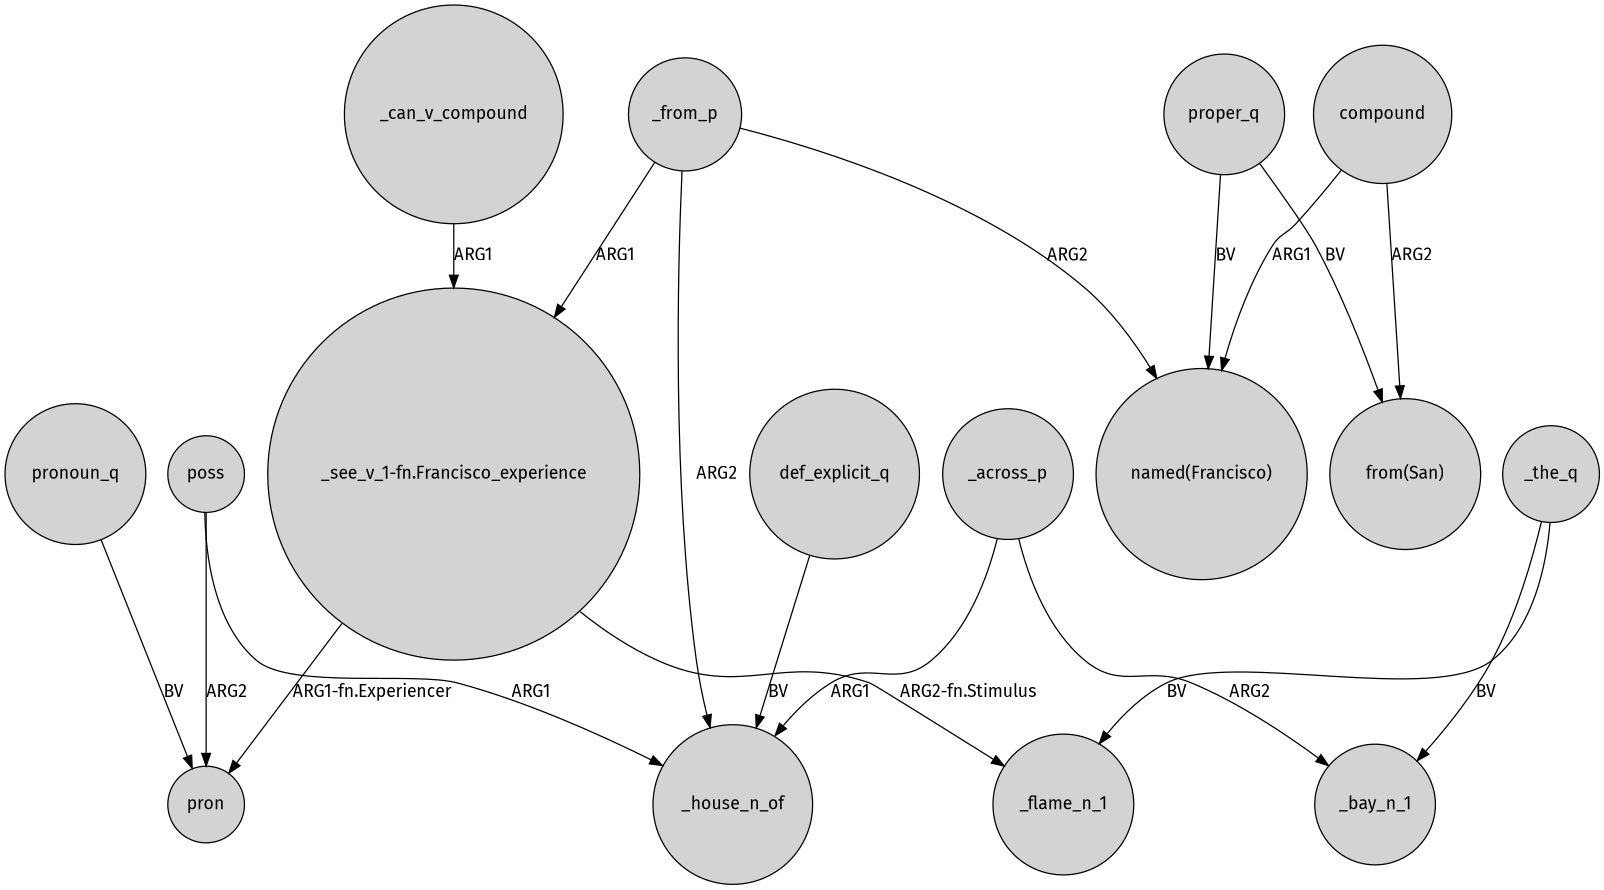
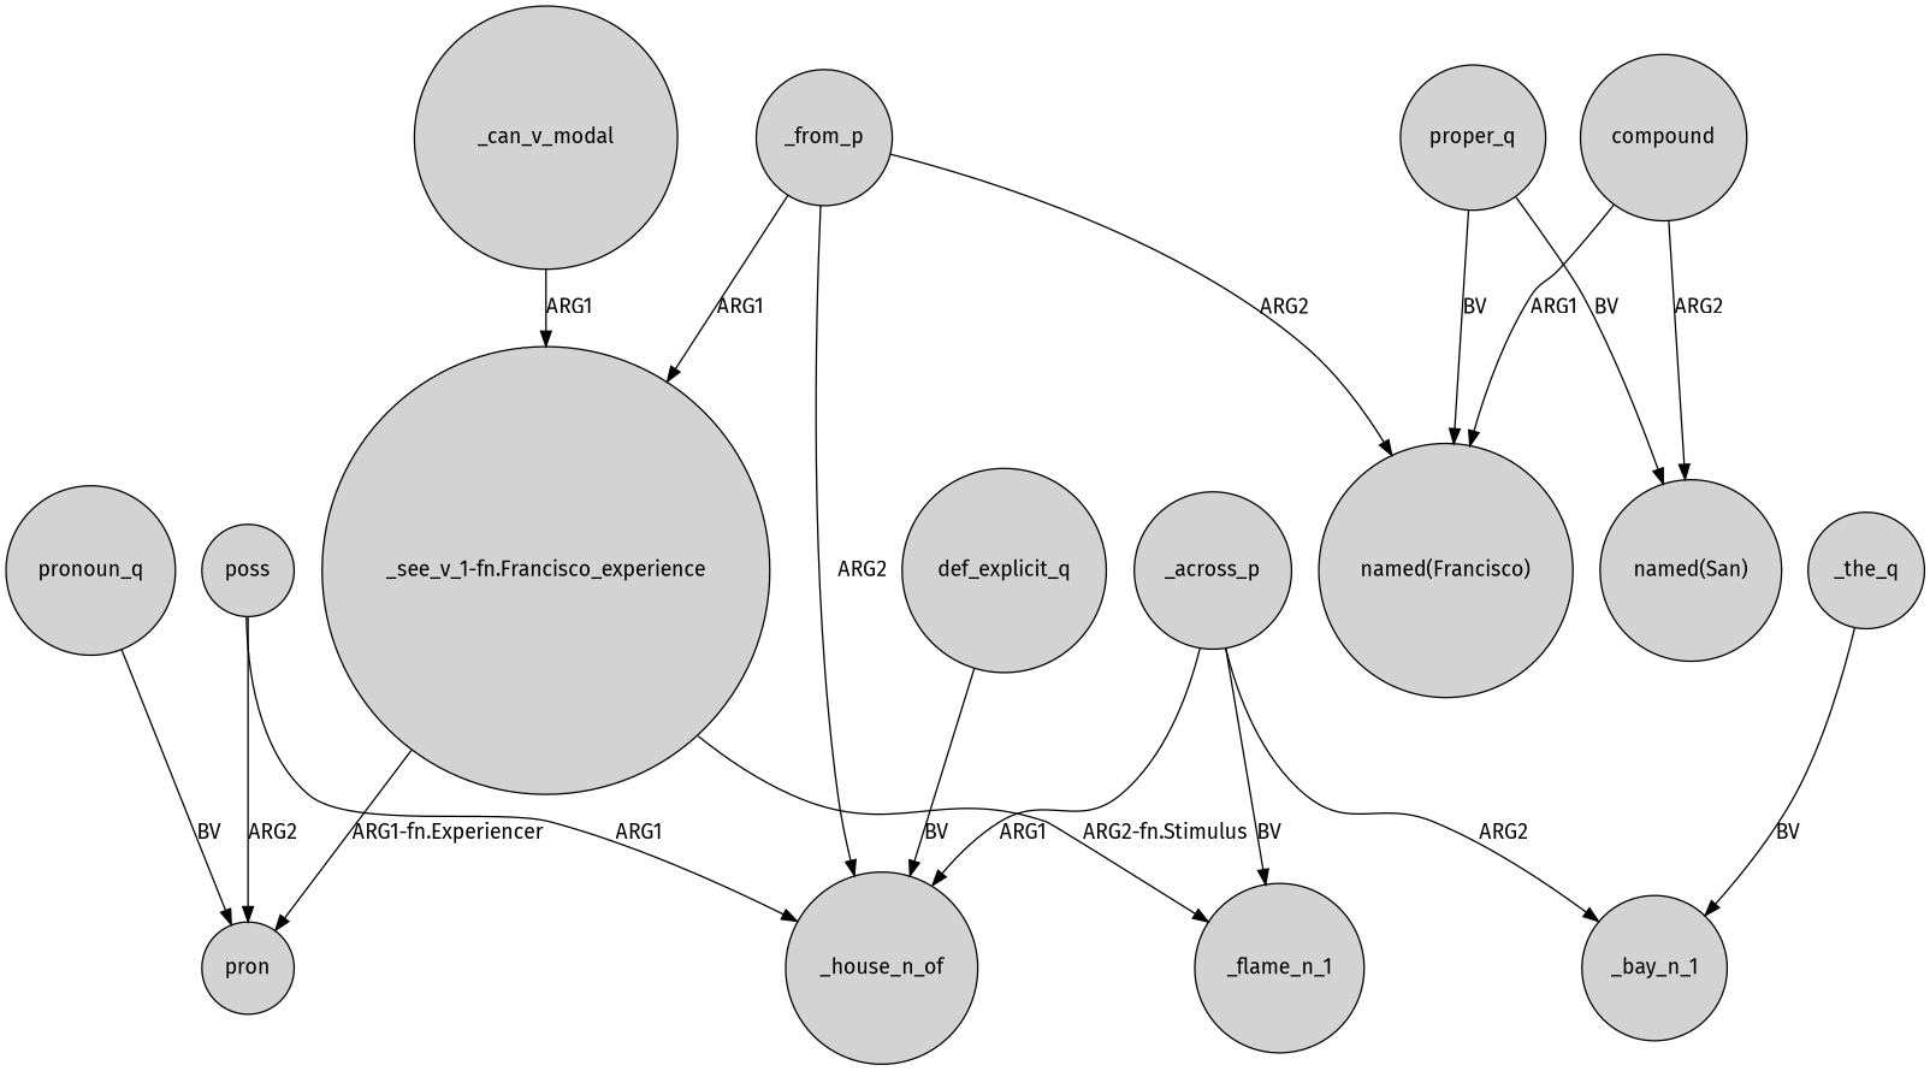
  digraph {
    fontname="Fira Sans"
    node [fontname="Fira Sans" shape=circle style=filled]
    edge [fontname="Fira Sans"]
    n1 [label="_see_v_1-fn.Francisco_experience"]
    pron
    _flame_n_1
    _from_p
    _house_n_of
    "named(Francisco)"
    poss
    proper_q
-   "named(San)" [label="from(San)"]
+   "named(San)"
    compound
    _across_p
    _bay_n_1
    pronoun_q
    _the_q
-   _can_v_modal [label=_can_v_compound]
+   _can_v_modal
    def_explicit_q
    n1 -> pron [label="ARG1-fn.Experiencer"]
    n1 -> _flame_n_1 [label="ARG2-fn.Stimulus"]
    _from_p -> n1 [label=ARG1]
    _from_p -> _house_n_of [label=ARG2]
    _from_p -> "named(Francisco)" [label=ARG2]
    poss -> pron [label=ARG2]
    poss -> _house_n_of [label=ARG1]
    proper_q -> "named(Francisco)" [label=BV]
    proper_q -> "named(San)" [label=BV]
    compound -> "named(Francisco)" [label=ARG1]
    compound -> "named(San)" [label=ARG2]
    _across_p -> _house_n_of [label=ARG1]
    _across_p -> _bay_n_1 [label=ARG2]
    pronoun_q -> pron [label=BV]
-   _the_q -> _flame_n_1 [label=BV]
+   _across_p -> _flame_n_1 [label=BV]
    _the_q -> _bay_n_1 [label=BV]
    _can_v_modal -> n1 [label=ARG1]
    def_explicit_q -> _house_n_of [label=BV]
  }
